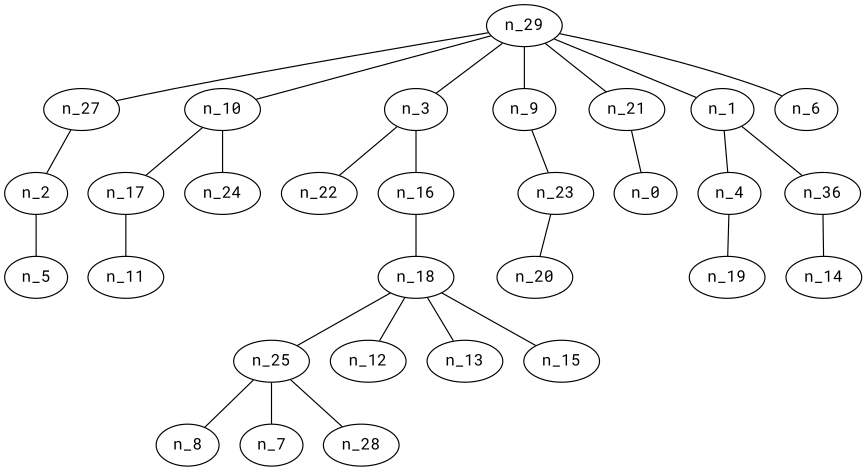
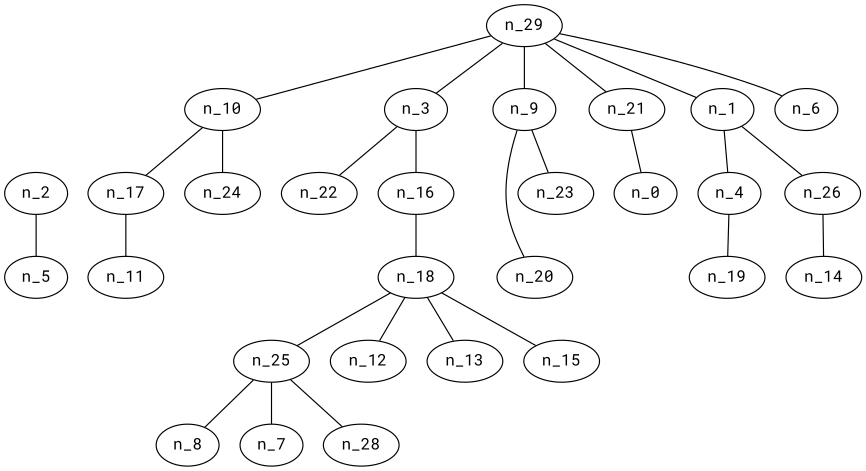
  graph {
    fontname="Roboto Mono"
    node [fontname="Roboto Mono"]
    edge [fontname="Roboto Mono"]
    n_29
-   n_27
    n_10
    n_3
    n_9
    n_21
    n_1
    n_6
    n_18
    n_25
    n_12
    n_13
    n_15
    n_2
    n_17
    n_24
    n_22
    n_16
    n_20
    n_23
    n_0
    n_4
-   n_26 [label=n_36]
+   n_26
    n_8
    n_7
    n_28
    n_5
    n_11
    n_19
    n_14
-   n_29 -- n_27
    n_29 -- n_10
    n_29 -- n_3
    n_29 -- n_9
    n_29 -- n_21
    n_29 -- n_1
    n_29 -- n_6
-   n_27 -- n_2
    n_10 -- n_17
    n_10 -- n_24
    n_3 -- n_22
    n_3 -- n_16
-   n_23 -- n_20
+   n_9 -- n_20
    n_9 -- n_23
    n_21 -- n_0
    n_1 -- n_4
    n_1 -- n_26
    n_18 -- n_25
    n_18 -- n_12
    n_18 -- n_13
    n_18 -- n_15
    n_25 -- n_8
    n_25 -- n_7
    n_25 -- n_28
    n_2 -- n_5
    n_17 -- n_11
    n_16 -- n_18
    n_4 -- n_19
    n_26 -- n_14
  }
